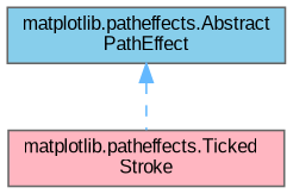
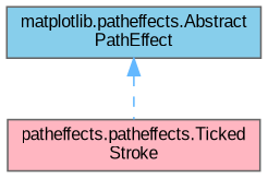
  digraph {
    fontname="Liberation Sans"
    node [color=gray40 fontname="Liberation Sans" fontsize=10 shape=box style=filled]
-   n1 [fillcolor=lightpink fontcolor=black height=0.2 label="matplotlib.patheffects.Ticked\lStroke" width=0.4]
+   n1 [fillcolor=lightpink fontcolor=black height=0.2 label="patheffects.patheffects.Ticked\lStroke" width=0.4]
    n2 [fillcolor=skyblue height=0.2 label="matplotlib.patheffects.Abstract\lPathEffect" width=0.4]
    n2 -> n1 [color=steelblue1 dir=back fontname="Liberation Sans" fontsize=10 labelfontname=Helvetica labelfontsize=10 style=dashed]
  }
